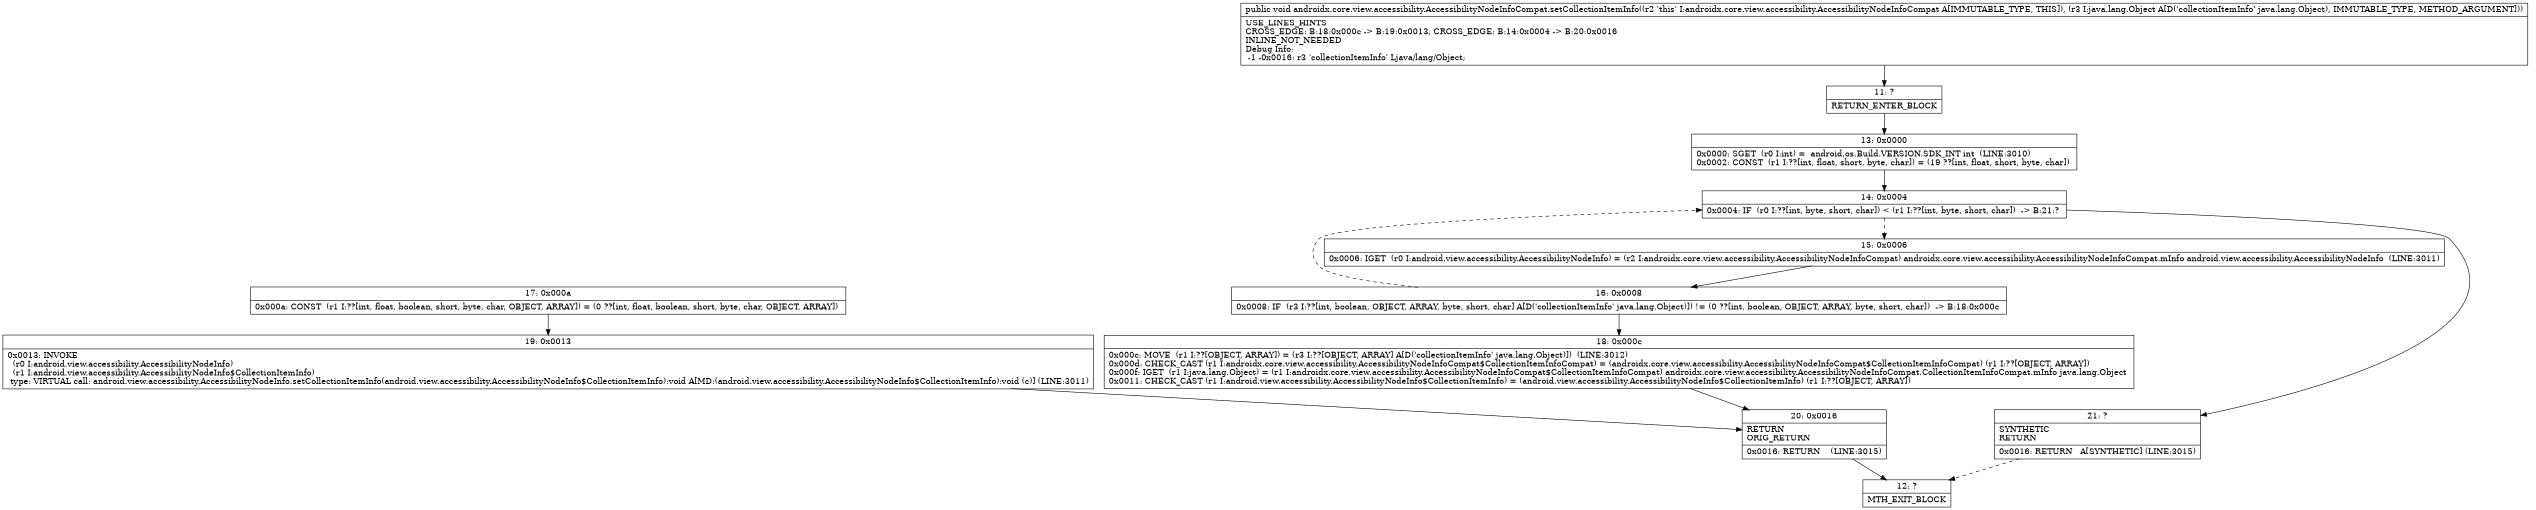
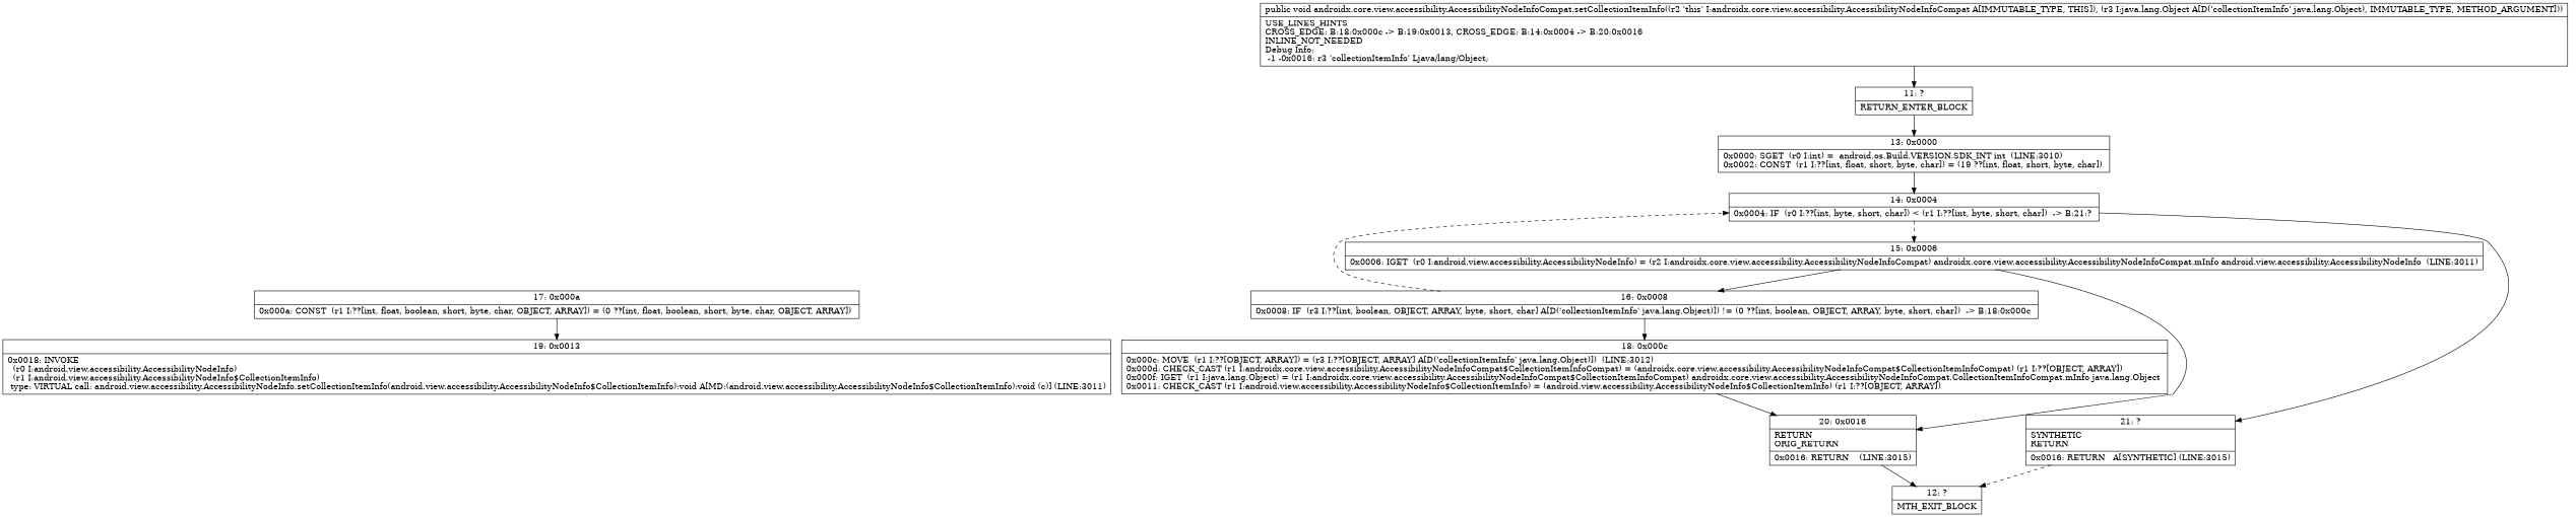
  digraph {
    node [shape=record]
    n1 [label="{11\:\ ?|RETURN_ENTER_BLOCK\l}"]
    n2 [label="{13\:\ 0x0000|0x0000: SGET  (r0 I:int) =  android.os.Build.VERSION.SDK_INT int  (LINE:3010)\l0x0002: CONST  (r1 I:??[int, float, short, byte, char]) = (19 ??[int, float, short, byte, char]) \l}"]
    n3 [label="{14\:\ 0x0004|0x0004: IF  (r0 I:??[int, byte, short, char]) \< (r1 I:??[int, byte, short, char])  \-\> B:21:? \l}"]
    n4 [label="{15\:\ 0x0006|0x0006: IGET  (r0 I:android.view.accessibility.AccessibilityNodeInfo) = (r2 I:androidx.core.view.accessibility.AccessibilityNodeInfoCompat) androidx.core.view.accessibility.AccessibilityNodeInfoCompat.mInfo android.view.accessibility.AccessibilityNodeInfo  (LINE:3011)\l}"]
    n5 [label="{21\:\ ?|SYNTHETIC\lRETURN\l|0x0016: RETURN   A[SYNTHETIC] (LINE:3015)\l}"]
    n6 [label="{16\:\ 0x0008|0x0008: IF  (r3 I:??[int, boolean, OBJECT, ARRAY, byte, short, char] A[D('collectionItemInfo' java.lang.Object)]) != (0 ??[int, boolean, OBJECT, ARRAY, byte, short, char])  \-\> B:18:0x000c \l}"]
    n7 [label="{12\:\ ?|MTH_EXIT_BLOCK\l}"]
    n8 [label="{18\:\ 0x000c|0x000c: MOVE  (r1 I:??[OBJECT, ARRAY]) = (r3 I:??[OBJECT, ARRAY] A[D('collectionItemInfo' java.lang.Object)])  (LINE:3012)\l0x000d: CHECK_CAST (r1 I:androidx.core.view.accessibility.AccessibilityNodeInfoCompat$CollectionItemInfoCompat) = (androidx.core.view.accessibility.AccessibilityNodeInfoCompat$CollectionItemInfoCompat) (r1 I:??[OBJECT, ARRAY]) \l0x000f: IGET  (r1 I:java.lang.Object) = (r1 I:androidx.core.view.accessibility.AccessibilityNodeInfoCompat$CollectionItemInfoCompat) androidx.core.view.accessibility.AccessibilityNodeInfoCompat.CollectionItemInfoCompat.mInfo java.lang.Object \l0x0011: CHECK_CAST (r1 I:android.view.accessibility.AccessibilityNodeInfo$CollectionItemInfo) = (android.view.accessibility.AccessibilityNodeInfo$CollectionItemInfo) (r1 I:??[OBJECT, ARRAY]) \l}"]
    n9 [label="{17\:\ 0x000a|0x000a: CONST  (r1 I:??[int, float, boolean, short, byte, char, OBJECT, ARRAY]) = (0 ??[int, float, boolean, short, byte, char, OBJECT, ARRAY]) \l}"]
-   n10 [label="{19\:\ 0x0013|0x0013: INVOKE  \l  (r0 I:android.view.accessibility.AccessibilityNodeInfo)\l  (r1 I:android.view.accessibility.AccessibilityNodeInfo$CollectionItemInfo)\l type: VIRTUAL call: android.view.accessibility.AccessibilityNodeInfo.setCollectionItemInfo(android.view.accessibility.AccessibilityNodeInfo$CollectionItemInfo):void A[MD:(android.view.accessibility.AccessibilityNodeInfo$CollectionItemInfo):void (c)] (LINE:3011)\l}"]
+   n10 [label="{19\:\ 0x0013|0x0018: INVOKE  \l  (r0 I:android.view.accessibility.AccessibilityNodeInfo)\l  (r1 I:android.view.accessibility.AccessibilityNodeInfo$CollectionItemInfo)\l type: VIRTUAL call: android.view.accessibility.AccessibilityNodeInfo.setCollectionItemInfo(android.view.accessibility.AccessibilityNodeInfo$CollectionItemInfo):void A[MD:(android.view.accessibility.AccessibilityNodeInfo$CollectionItemInfo):void (c)] (LINE:3011)\l}"]
    n11 [label="{20\:\ 0x0016|RETURN\lORIG_RETURN\l|0x0016: RETURN    (LINE:3015)\l}"]
    n12 [label="{public void androidx.core.view.accessibility.AccessibilityNodeInfoCompat.setCollectionItemInfo((r2 'this' I:androidx.core.view.accessibility.AccessibilityNodeInfoCompat A[IMMUTABLE_TYPE, THIS]), (r3 I:java.lang.Object A[D('collectionItemInfo' java.lang.Object), IMMUTABLE_TYPE, METHOD_ARGUMENT]))  | USE_LINES_HINTS\lCROSS_EDGE: B:18:0x000c \-\> B:19:0x0013, CROSS_EDGE: B:14:0x0004 \-\> B:20:0x0016\lINLINE_NOT_NEEDED\lDebug Info:\l  \-1 \-0x0016: r3 'collectionItemInfo' Ljava\/lang\/Object;\l}"]
    n1 -> n2
    n2 -> n3
    n3 -> n4 [style=dashed]
    n3 -> n5
    n4 -> n6
    n5 -> n7 [style=dashed]
    n6 -> n3 [style=dashed]
    n6 -> n8
    n8 -> n11
    n9 -> n10
-   n10 -> n11
+   n4 -> n11
    n11 -> n7
    n12 -> n1
  }
